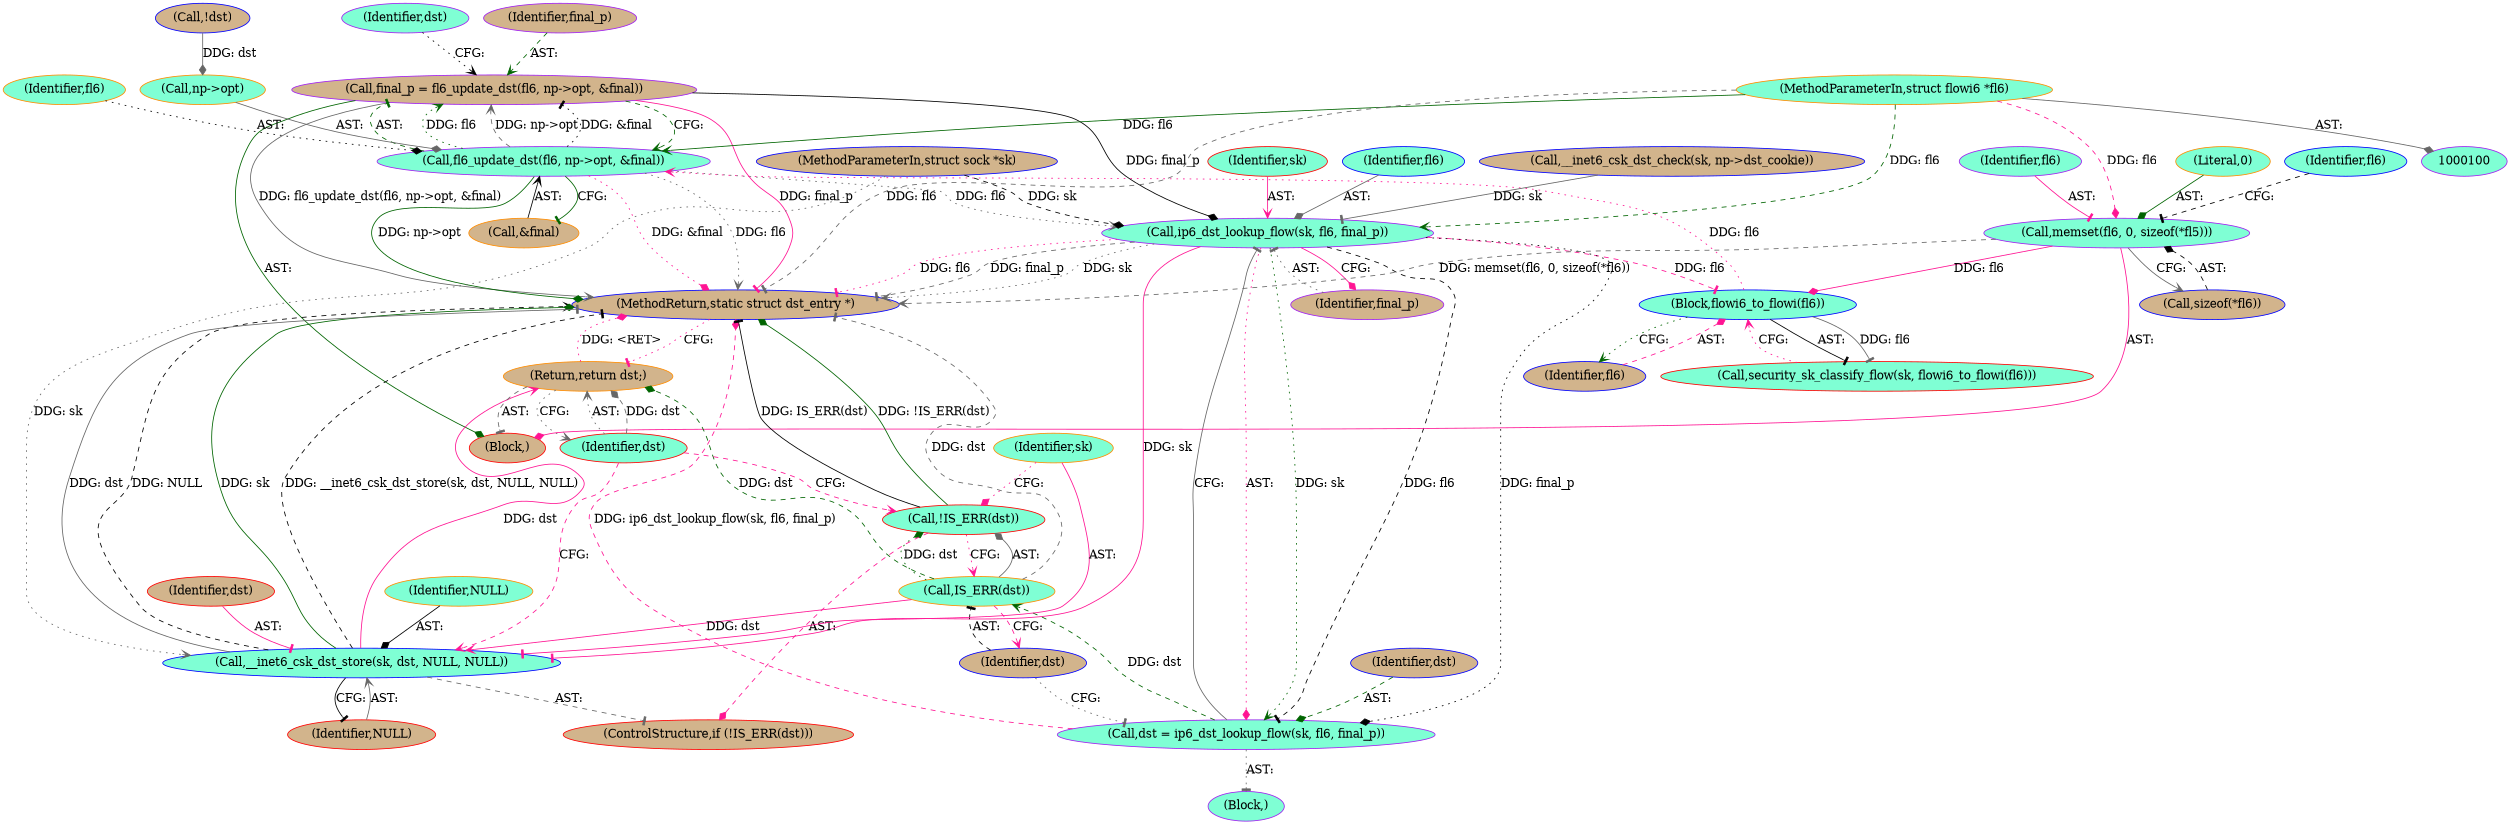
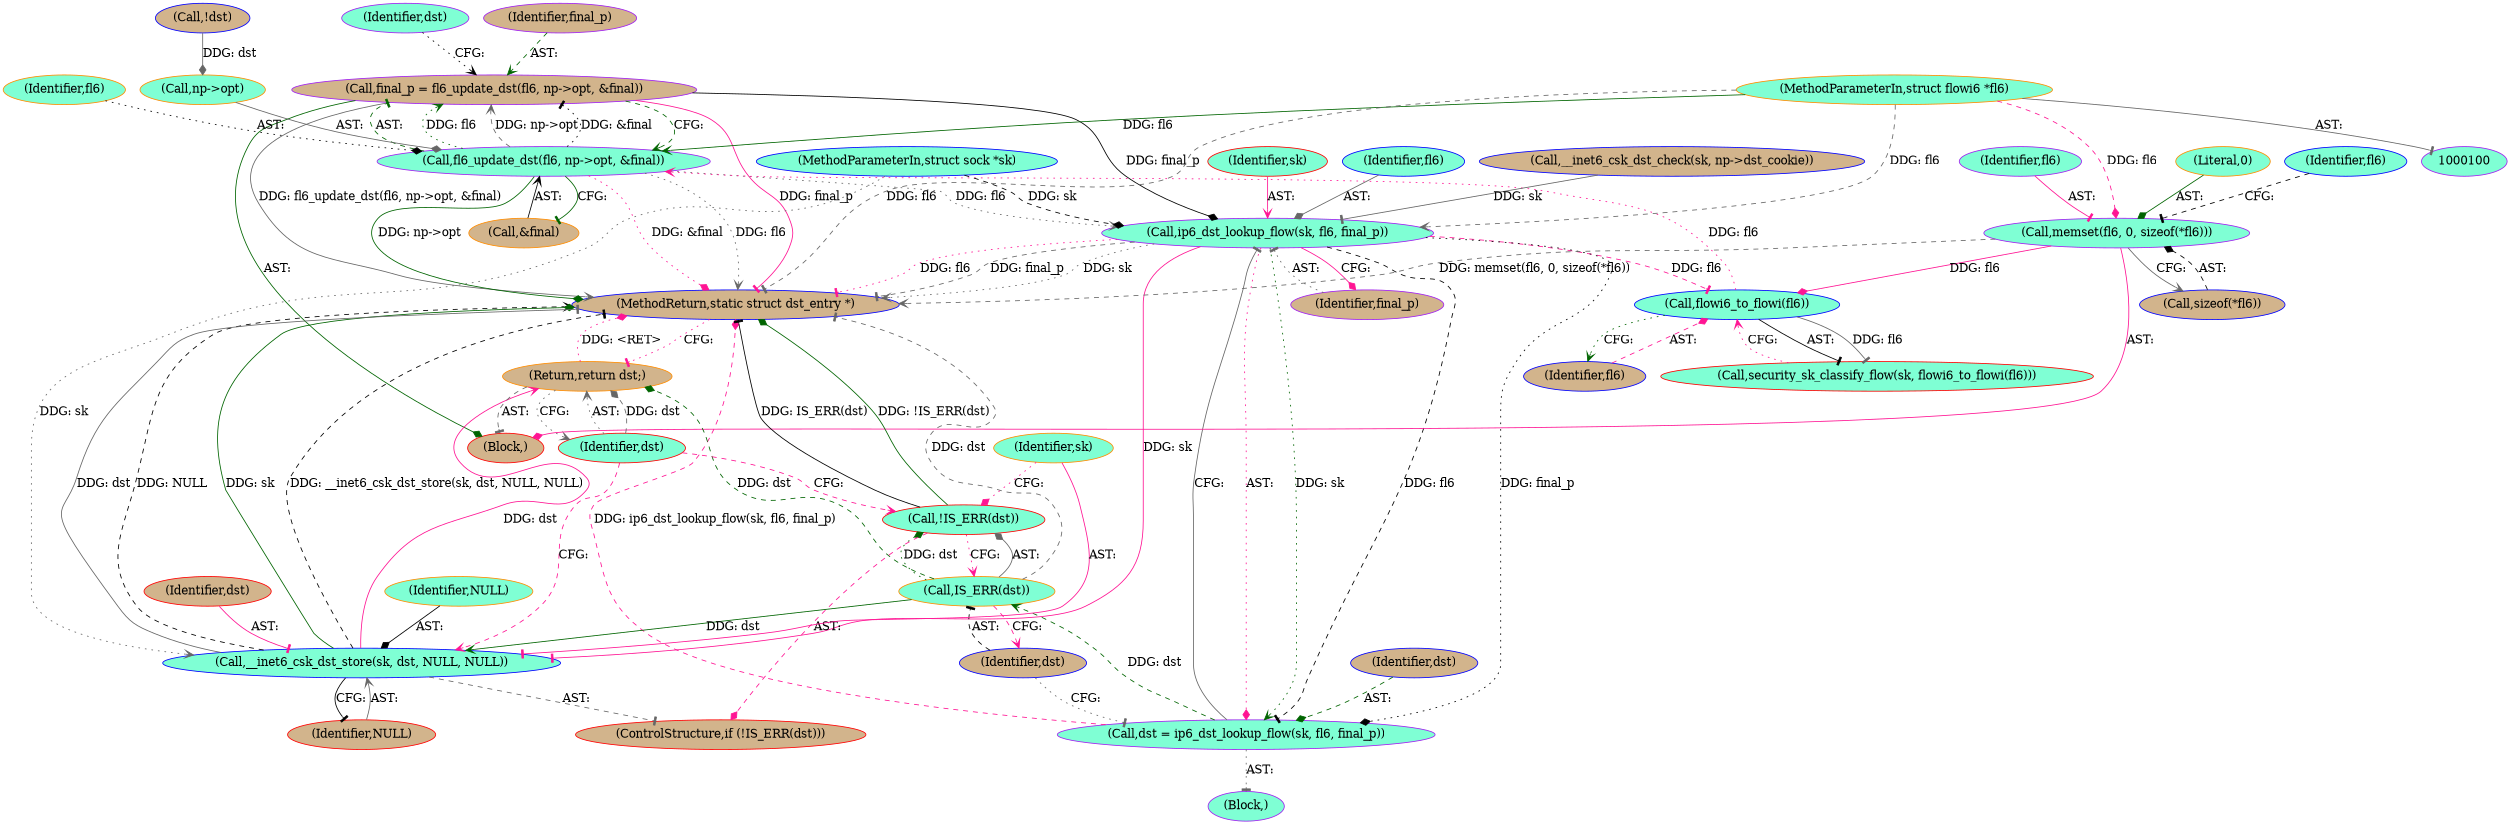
  digraph {
    node [color=blue fillcolor=aquamarine style=filled]
    edge [arrowhead=vee color=gray40 style=solid]
    n1 [color=purple fillcolor=tan label="(Call,final_p = fl6_update_dst(fl6, np->opt, &final))"]
    n2 [color=purple label="(Call,fl6_update_dst(fl6, np->opt, &final))"]
    n3 [color=purple label="(Call,ip6_dst_lookup_flow(sk, fl6, final_p))"]
    n4 [color=red fillcolor=tan label="(Block,)"]
    n5 [fillcolor=tan label="(MethodReturn,static struct dst_entry *)"]
    n6 [color=darkorange fillcolor=tan label="(Call,&final)"]
-   n7 [label="(Block,flowi6_to_flowi(fl6))"]
+   n7 [label="(Call,flowi6_to_flowi(fl6))"]
    n8 [color=purple label="(Call,dst = ip6_dst_lookup_flow(sk, fl6, final_p))"]
    n9 [label="(Call,__inet6_csk_dst_store(sk, dst, NULL, NULL))"]
    n10 [color=purple fillcolor=tan label="(Identifier,final_p)"]
    n11 [color=darkorange fillcolor=tan label="(Return,return dst;)"]
    n12 [fillcolor=tan label="(Identifier,fl6)"]
    n13 [color=red label="(Call,security_sk_classify_flow(sk, flowi6_to_flowi(fl6)))"]
-   n14 [color=purple label="(Call,memset(fl6, 0, sizeof(*fl5)))"]
+   n14 [color=purple label="(Call,memset(fl6, 0, sizeof(*fl6)))"]
    n15 [fillcolor=tan label="(Call,sizeof(*fl6))"]
    n16 [color=darkorange label="(MethodParameterIn,struct flowi6 *fl6)"]
    1000100 [color=purple]
    n18 [color=darkorange label="(Call,IS_ERR(dst))"]
    n19 [color=purple label="(Block,)"]
    n20 [color=red fillcolor=tan label="(ControlStructure,if (!IS_ERR(dst)))"]
    n21 [color=red fillcolor=tan label="(Identifier,NULL)"]
    n22 [color=red label="(Call,!IS_ERR(dst))"]
    n23 [fillcolor=tan label="(Identifier,dst)"]
    n24 [color=red label="(Identifier,dst)"]
    n25 [fillcolor=tan label="(Call,__inet6_csk_dst_check(sk, np->dst_cookie))"]
    n26 [color=darkorange label="(Identifier,sk)"]
    n27 [color=purple label="(Identifier,fl6)"]
    n28 [color=red label="(Identifier,sk)"]
    n29 [color=darkorange label="(Literal,0)"]
    n30 [label="(Identifier,fl6)"]
    n31 [label="(Identifier,fl6)"]
    n32 [color=purple fillcolor=tan label="(Identifier,final_p)"]
    n33 [color=red fillcolor=tan label="(Identifier,dst)"]
    n34 [color=purple label="(Identifier,dst)"]
    n35 [fillcolor=tan label="(Identifier,dst)"]
    n36 [color=darkorange label="(Identifier,fl6)"]
    n37 [color=darkorange label="(Call,np->opt)"]
    n38 [fillcolor=tan label="(Call,!dst)"]
-   n39 [fillcolor=tan label="(MethodParameterIn,struct sock *sk)"]
+   n39 [label="(MethodParameterIn,struct sock *sk)"]
    n40 [color=darkorange label="(Identifier,NULL)"]
    n1 -> n2 [color=darkgreen label="CFG: " style=dashed]
    n1 -> n3 [arrowhead=diamond color=black label="DDG: final_p"]
    n1 -> n4 [arrowhead=diamond color=darkgreen label="AST: "]
    n1 -> n5 [label="DDG: fl6_update_dst(fl6, np->opt, &final)"]
    n1 -> n5 [arrowhead=tee color=deeppink label="DDG: final_p"]
    n2 -> n1 [arrowhead=tee color=darkgreen label="AST: " style=dashed]
    n2 -> n1 [color=darkgreen label="DDG: fl6" style=dotted]
    n2 -> n1 [label="DDG: np->opt" style=dashed]
    n2 -> n1 [arrowhead=tee color=black label="DDG: &final" style=dotted]
    n2 -> n3 [label="DDG: fl6" style=dotted]
    n2 -> n5 [arrowhead=diamond color=deeppink label="DDG: &final" style=dotted]
    n2 -> n5 [label="DDG: fl6" style=dotted]
    n2 -> n5 [arrowhead=diamond color=darkgreen label="DDG: np->opt"]
    n2 -> n6 [arrowhead=tee color=darkgreen label="CFG: "]
    n3 -> n5 [arrowhead=tee color=deeppink label="DDG: fl6" style=dotted]
    n3 -> n5 [arrowhead=tee label="DDG: final_p" style=dashed]
    n3 -> n5 [label="DDG: sk" style=dotted]
    n3 -> n7 [arrowhead=tee color=deeppink label="DDG: fl6" style=dashed]
    n3 -> n8 [arrowhead=diamond color=deeppink label="AST: " style=dotted]
    n3 -> n8 [color=darkgreen label="DDG: sk" style=dotted]
    n3 -> n8 [arrowhead=tee color=black label="DDG: fl6" style=dashed]
    n3 -> n8 [arrowhead=diamond color=black label="DDG: final_p" style=dotted]
    n3 -> n9 [arrowhead=tee color=deeppink label="DDG: sk"]
    n3 -> n10 [arrowhead=diamond color=deeppink label="CFG: "]
    n5 -> n11 [arrowhead=tee color=deeppink label="CFG: " style=dotted]
    n6 -> n2 [color=black label="AST: "]
    n7 -> n2 [color=deeppink label="DDG: fl6" style=dotted]
    n7 -> n12 [color=darkgreen label="CFG: " style=dotted]
    n7 -> n13 [arrowhead=tee color=black label="AST: "]
    n7 -> n13 [arrowhead=tee label="DDG: fl6"]
    n8 -> n3 [arrowhead=tee label="CFG: "]
    n8 -> n5 [arrowhead=diamond color=deeppink label="DDG: ip6_dst_lookup_flow(sk, fl6, final_p)" style=dashed]
    n8 -> n18 [color=darkgreen label="DDG: dst" style=dashed]
    n8 -> n19 [arrowhead=tee label="AST: " style=dotted]
    n9 -> n5 [color=black label="DDG: NULL" style=dashed]
    n9 -> n5 [arrowhead=diamond color=darkgreen label="DDG: sk"]
    n9 -> n5 [arrowhead=tee color=black label="DDG: __inet6_csk_dst_store(sk, dst, NULL, NULL)" style=dashed]
    n9 -> n5 [arrowhead=tee label="DDG: dst"]
    n9 -> n11 [color=deeppink label="DDG: dst"]
    n9 -> n20 [arrowhead=tee label="AST: " style=dashed]
    n9 -> n21 [arrowhead=tee color=black label="CFG: "]
    n10 -> n3 [arrowhead=tee label="AST: " style=dotted]
    n11 -> n4 [arrowhead=tee label="AST: " style=dashed]
    n11 -> n5 [arrowhead=diamond color=deeppink label="DDG: <RET>" style=dotted]
    n11 -> n24 [label="CFG: " style=dotted]
    n12 -> n7 [arrowhead=diamond color=deeppink label="AST: " style=dashed]
    n13 -> n7 [color=deeppink label="CFG: " style=dotted]
    n14 -> n4 [arrowhead=diamond color=deeppink label="AST: "]
    n14 -> n5 [label="DDG: memset(fl6, 0, sizeof(*fl6))" style=dashed]
    n14 -> n7 [arrowhead=diamond color=deeppink label="DDG: fl6"]
    n14 -> n15 [label="CFG: "]
    n15 -> n14 [arrowhead=diamond color=black label="AST: " style=dashed]
    n16 -> n2 [color=darkgreen label="DDG: fl6"]
-   n16 -> n3 [color=darkgreen label="DDG: fl6" style=dashed]
+   n16 -> n3 [label="DDG: fl6" style=dashed]
    n16 -> n5 [arrowhead=tee label="DDG: fl6" style=dashed]
    n16 -> n14 [arrowhead=diamond color=deeppink label="DDG: fl6" style=dashed]
-   n16 -> 1000100 [arrowhead=diamond label="AST: "]
+   n16 -> 1000100 [arrowhead=tee label="AST: "]
    n18 -> n5 [arrowhead=tee label="DDG: dst" style=dashed]
-   n18 -> n9 [color=deeppink label="DDG: dst"]
+   n18 -> n9 [color=darkgreen label="DDG: dst"]
    n18 -> n11 [arrowhead=diamond color=darkgreen label="DDG: dst" style=dashed]
    n18 -> n22 [arrowhead=diamond label="AST: "]
    n18 -> n22 [arrowhead=diamond color=darkgreen label="DDG: dst" style=dotted]
    n18 -> n23 [color=deeppink label="CFG: " style=dashed]
    n21 -> n9 [label="AST: "]
    n22 -> n5 [arrowhead=tee color=black label="DDG: IS_ERR(dst)"]
    n22 -> n5 [arrowhead=diamond color=darkgreen label="DDG: !IS_ERR(dst)"]
    n22 -> n18 [color=deeppink label="CFG: " style=dotted]
    n22 -> n20 [arrowhead=diamond color=deeppink label="AST: " style=dashed]
    n23 -> n8 [arrowhead=tee label="CFG: " style=dotted]
    n23 -> n18 [arrowhead=tee color=black label="AST: " style=dashed]
    n24 -> n9 [color=deeppink label="CFG: " style=dashed]
    n24 -> n11 [label="AST: " style=dotted]
    n24 -> n11 [arrowhead=diamond label="DDG: dst" style=dashed]
    n24 -> n22 [color=deeppink label="CFG: " style=dashed]
    n25 -> n3 [arrowhead=tee label="DDG: sk"]
    n26 -> n9 [arrowhead=tee color=deeppink label="AST: "]
    n26 -> n22 [arrowhead=diamond color=deeppink label="CFG: " style=dotted]
    n27 -> n14 [arrowhead=tee color=deeppink label="AST: "]
    n28 -> n3 [color=deeppink label="AST: "]
    n29 -> n14 [arrowhead=diamond color=darkgreen label="AST: "]
    n30 -> n3 [arrowhead=diamond label="AST: "]
    n31 -> n14 [arrowhead=tee color=black label="CFG: " style=dashed]
    n32 -> n1 [color=darkgreen label="AST: " style=dashed]
    n33 -> n9 [arrowhead=tee color=deeppink label="AST: "]
    n34 -> n1 [color=black label="CFG: " style=dotted]
    n35 -> n8 [arrowhead=diamond color=darkgreen label="AST: " style=dashed]
    n36 -> n2 [arrowhead=diamond color=black label="AST: " style=dotted]
    n37 -> n2 [arrowhead=diamond label="AST: "]
    n38 -> n37 [arrowhead=diamond label="DDG: dst"]
    n39 -> n3 [arrowhead=diamond color=black label="DDG: sk" style=dashed]
    n39 -> n9 [label="DDG: sk" style=dotted]
    n40 -> n9 [arrowhead=diamond color=black label="AST: "]
  }
